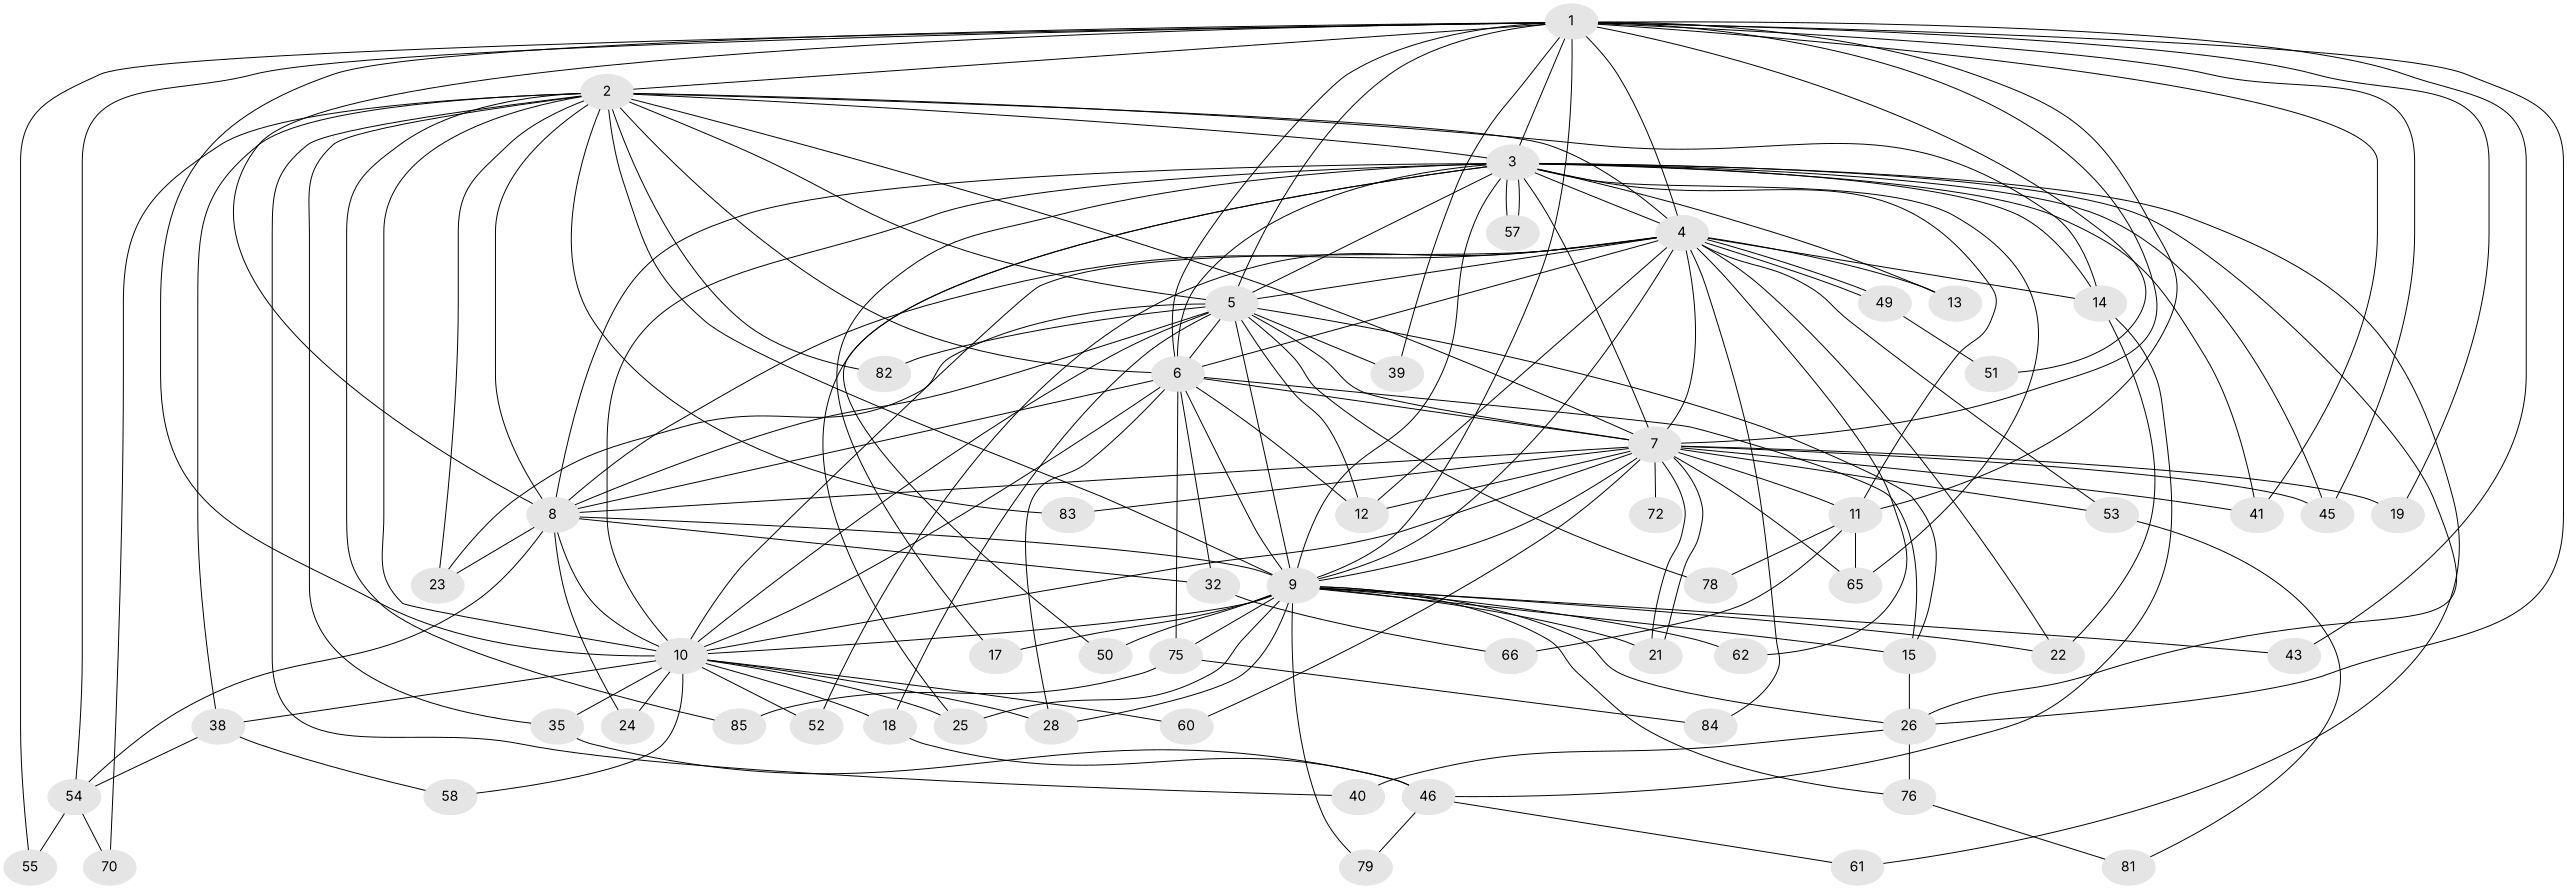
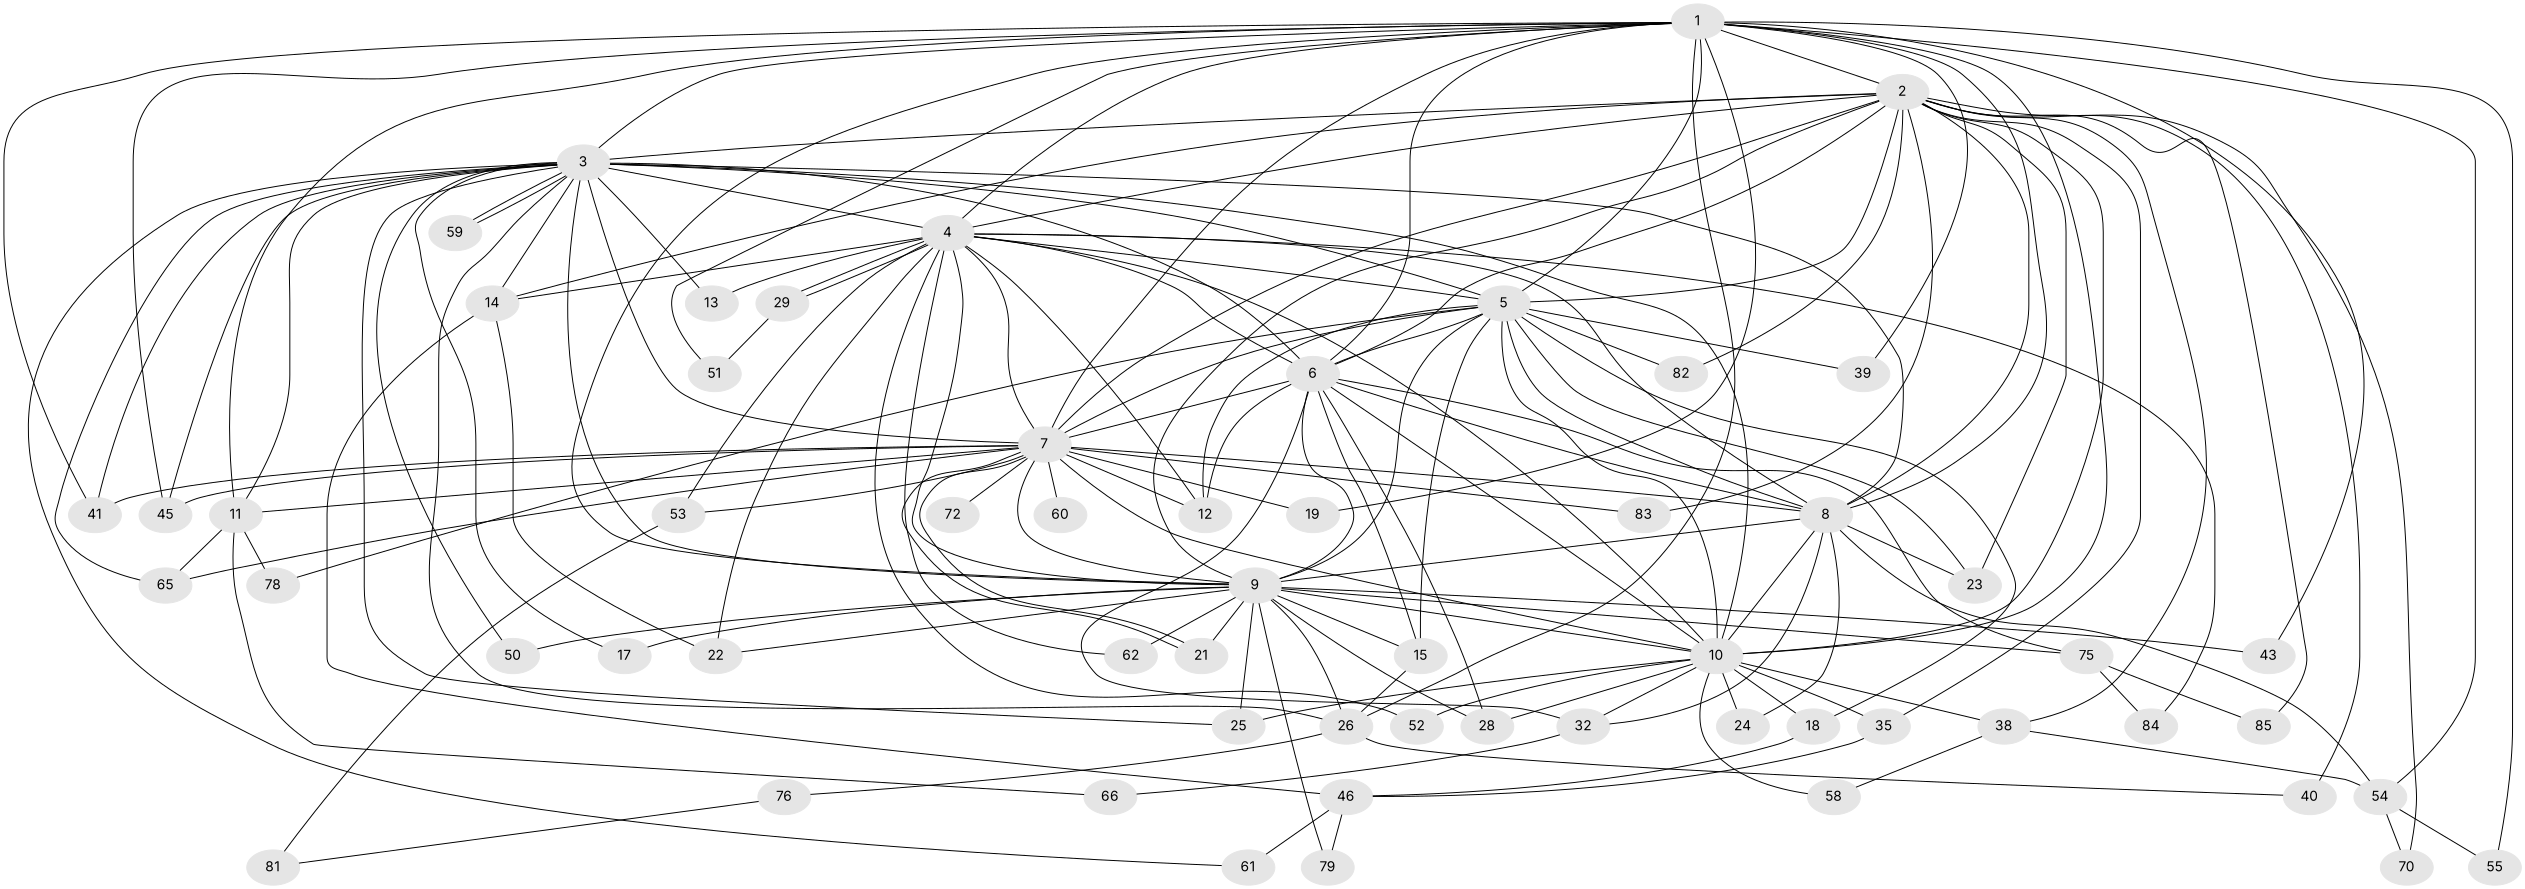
  graph {
    fontname=Inter
    node [color=gray90 fontname=Inter style=filled]
    edge [fontname=Inter]
    1 [super="+27"]
    2 [super="+42"]
    3 [super="+31"]
    4 [super="+57"]
    5 [super="+30"]
    6 [super="+34"]
    7 [super="+67"]
    8 [super="+29"]
    9 [super="+68"]
    10 [super="+20"]
    11 [super="+80"]
    19
    26 [super="+69"]
    39
    41 [super="+48"]
    43
    45 [super="+74"]
    51
    54 [super="+64"]
    55
    n21 [label=14 super="+71"]
    23
    35
    38
    40 [super="+53"]
    70
    82
    83
    85
    13
    17
    25 [super="+37"]
    50
-   59 [label=57]
+   59
    61
    65 [super="+73"]
    12 [super="+14"]
    22 [super="+63"]
    n39 [label=53 super="+47"]
-   49
+   49 [label=29]
    52
    62
    84
    15 [super="+44"]
    18
    78
    28 [super="+36"]
    32
    75
    72
    21 [super="+77"]
    60
    24
    76
    79
    58
    66
    46 [super="+56"]
    81
    1 -- 2 [weight=2]
    1 -- 3
    1 -- 4
    1 -- 5
    1 -- 6
    1 -- 7
    1 -- 8
    1 -- 9
    1 -- 10
    1 -- 11
    1 -- 19
    1 -- 26
    1 -- 39
    1 -- 41
    1 -- 43
    1 -- 45
    1 -- 51
    1 -- 54
    1 -- 55
    2 -- 3
    2 -- 4
    2 -- 5
    2 -- 6
    2 -- 7
    2 -- 8
    2 -- 9 [weight=2]
    2 -- 10
    2 -- n21
    2 -- 23
    2 -- 35
    2 -- 38
    2 -- 40 [weight=2]
    2 -- 70
    2 -- 82
    2 -- 83
    2 -- 85
    3 -- 4 [weight=2]
    3 -- 5
    3 -- 6
    3 -- 7
    3 -- 8
    3 -- 9
    3 -- 10 [weight=3]
    3 -- 11
    3 -- 26
    3 -- 41
    3 -- 45
    3 -- n21
    3 -- 13
    3 -- 17
    3 -- 25
    3 -- 50
    3 -- 59
    3 -- 59
    3 -- 61
    3 -- 65
    4 -- 5
    4 -- 6
    4 -- 7
    4 -- 8
    4 -- 9
    4 -- 10
    4 -- n21
    4 -- 13
    4 -- 12
    4 -- 22
    4 -- n39 [weight=2]
    4 -- 49
    4 -- 49
    4 -- 52
    4 -- 62
    4 -- 84
    5 -- 6
    5 -- 7
    5 -- 8
    5 -- 9 [weight=2]
    5 -- 10
    5 -- 39
    5 -- 23
    5 -- 82
    5 -- 12
    5 -- 15
    5 -- 18
    5 -- 78
    6 -- 7 [weight=2]
    6 -- 8 [weight=2]
    6 -- 9
    6 -- 10
    6 -- 12
    6 -- 15
    6 -- 28
    6 -- 32
    6 -- 75
    7 -- 8
    7 -- 9
    7 -- 10
    7 -- 11
    7 -- 19
    7 -- 41
    7 -- 45
    7 -- 83
    7 -- 65
    7 -- 12
    7 -- n39
    7 -- 72
    7 -- 21
    7 -- 21
    7 -- 60
    8 -- 9
    8 -- 10
    8 -- 54
    8 -- 23
    8 -- 32
    8 -- 24
    9 -- 10
    9 -- 26
    9 -- 43
    9 -- 17
    9 -- 25
    9 -- 50
    9 -- 22
    9 -- 62
    9 -- 15
    9 -- 28
    9 -- 75
    9 -- 21
-   9 -- 76
    9 -- 79
    10 -- 35
    10 -- 38
    10 -- 25
    10 -- 52
    10 -- 18
    10 -- 28
-   10 -- 60
+   10 -- 32
    10 -- 24
    10 -- 58
    11 -- 65
    11 -- 78
    11 -- 66
    26 -- 40
    26 -- 76
    54 -- 55
    54 -- 70
    n21 -- 22
    n21 -- 46
    35 -- 46
    38 -- 54
    38 -- 58
    n39 -- 81
    49 -- 51
    15 -- 26
    18 -- 46
    32 -- 66
    75 -- 85
    75 -- 84
    76 -- 81
    46 -- 61
    46 -- 79
  }
